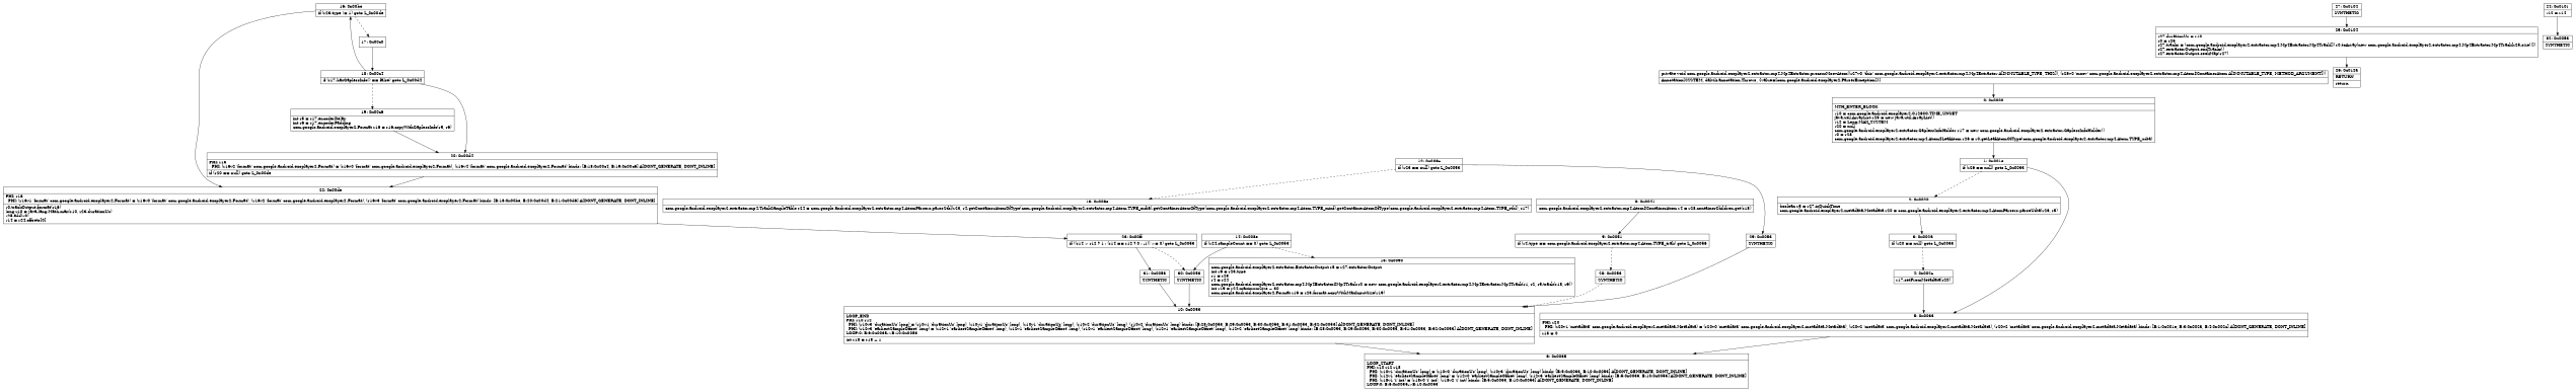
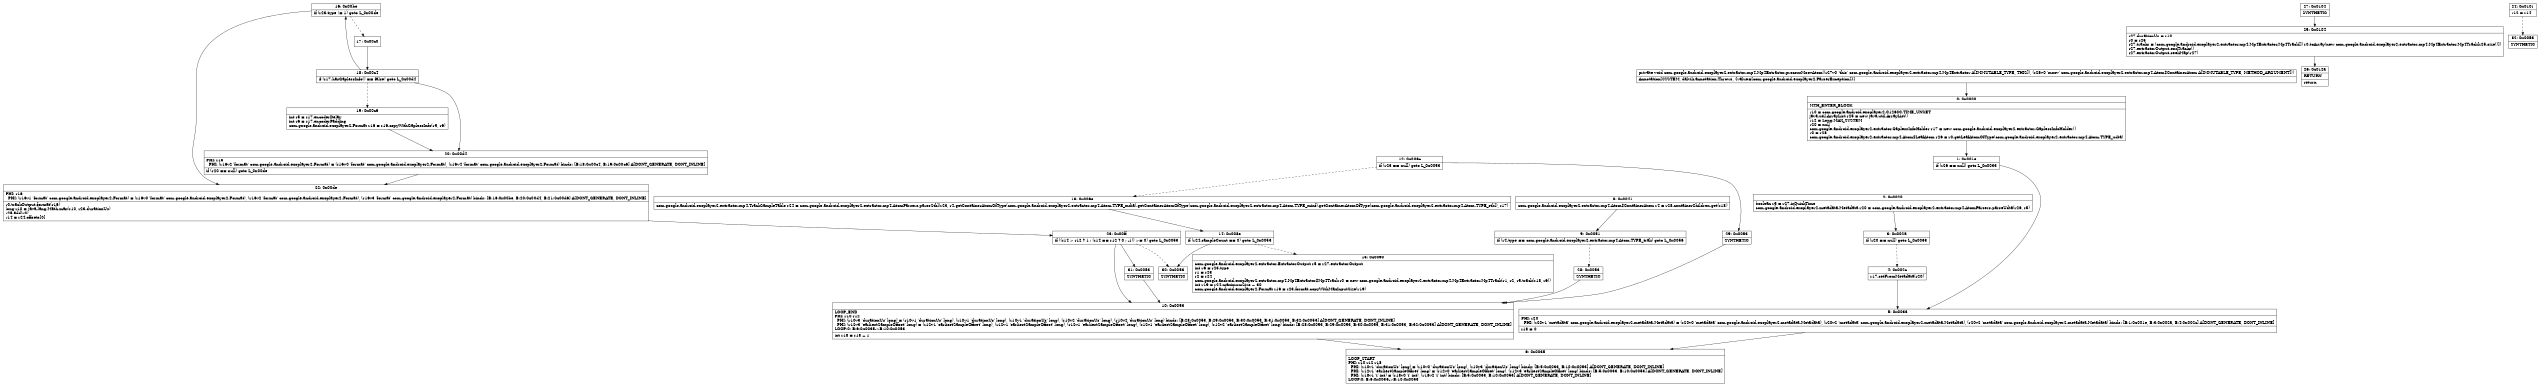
  digraph {
    node [shape=record]
    n1 [label="{0\:\ 0x0000|MTH_ENTER_BLOCK\l|r10 = com.google.android.exoplayer2.C1260C.TIME_UNSET\ljava.util.ArrayList r25 = new java.util.ArrayList()\lr12 = Long.MAX_SYSTEM\lr20 = null\lcom.google.android.exoplayer2.extractor.GaplessInfoHolder r17 = new com.google.android.exoplayer2.extractor.GaplessInfoHolder()\lr0 = r28\lcom.google.android.exoplayer2.extractor.mp4.Atom$LeafAtom r26 = r0.getLeafAtomOfType(com.google.android.exoplayer2.extractor.mp4.Atom.TYPE_udta)\l}"]
    n2 [label="{1\:\ 0x001e|if (r26 == null) goto L_0x0033\l}"]
    n3 [label="{2\:\ 0x0020|boolean r5 = r27.isQuickTime\lcom.google.android.exoplayer2.metadata.Metadata r20 = com.google.android.exoplayer2.extractor.mp4.AtomParsers.parseUdta(r26, r5)\l}"]
    n4 [label="{5\:\ 0x0033|PHI: r20 \l  PHI: (r20v1 'metadata' com.google.android.exoplayer2.metadata.Metadata) = (r20v0 'metadata' com.google.android.exoplayer2.metadata.Metadata), (r20v2 'metadata' com.google.android.exoplayer2.metadata.Metadata), (r20v2 'metadata' com.google.android.exoplayer2.metadata.Metadata) binds: [B:1:0x001e, B:3:0x002a, B:4:0x002c] A[DONT_GENERATE, DONT_INLINE]\l|r18 = 0\l}"]
    n5 [label="{3\:\ 0x002a|if (r20 == null) goto L_0x0033\l}"]
    n6 [label="{6\:\ 0x0035|LOOP_START\lPHI: r10 r12 r18 \l  PHI: (r10v1 'durationUs' long) = (r10v0 'durationUs' long), (r10v3 'durationUs' long) binds: [B:5:0x0033, B:10:0x0053] A[DONT_GENERATE, DONT_INLINE]\l  PHI: (r12v1 'earliestSampleOffset' long) = (r12v0 'earliestSampleOffset' long), (r12v3 'earliestSampleOffset' long) binds: [B:5:0x0033, B:10:0x0053] A[DONT_GENERATE, DONT_INLINE]\l  PHI: (r18v1 'i' int) = (r18v0 'i' int), (r18v2 'i' int) binds: [B:5:0x0033, B:10:0x0053] A[DONT_GENERATE, DONT_INLINE]\lLOOP:0: B:6:0x0035\-\>B:10:0x0053\l}"]
    n7 [label="{4\:\ 0x002c|r17.setFromMetadata(r20)\l}"]
    n8 [label="{8\:\ 0x0041|com.google.android.exoplayer2.extractor.mp4.Atom$ContainerAtom r4 = r28.containerChildren.get(r18)\l}"]
    n9 [label="{9\:\ 0x0051|if (r4.type == com.google.android.exoplayer2.extractor.mp4.Atom.TYPE_trak) goto L_0x0056\l}"]
    n10 [label="{27\:\ 0x0104|SYNTHETIC\l}"]
    n11 [label="{25\:\ 0x0104|r27.durationUs = r10\lr0 = r25\lr27.tracks = (com.google.android.exoplayer2.extractor.mp4.Mp4Extractor.Mp4Track[]) r0.toArray(new com.google.android.exoplayer2.extractor.mp4.Mp4Extractor.Mp4Track[r25.size()])\lr27.extractorOutput.endTracks()\lr27.extractorOutput.seekMap(r27)\l}"]
    n12 [label="{28\:\ 0x0053|SYNTHETIC\l}"]
    n13 [label="{10\:\ 0x0053|LOOP_END\lPHI: r10 r12 \l  PHI: (r10v3 'durationUs' long) = (r10v1 'durationUs' long), (r10v1 'durationUs' long), (r10v1 'durationUs' long), (r10v2 'durationUs' long), (r10v2 'durationUs' long) binds: [B:28:0x0053, B:29:0x0053, B:30:0x0053, B:31:0x0053, B:32:0x0053] A[DONT_GENERATE, DONT_INLINE]\l  PHI: (r12v3 'earliestSampleOffset' long) = (r12v1 'earliestSampleOffset' long), (r12v1 'earliestSampleOffset' long), (r12v1 'earliestSampleOffset' long), (r12v1 'earliestSampleOffset' long), (r12v2 'earliestSampleOffset' long) binds: [B:28:0x0053, B:29:0x0053, B:30:0x0053, B:31:0x0053, B:32:0x0053] A[DONT_GENERATE, DONT_INLINE]\lLOOP:0: B:6:0x0035\-\>B:10:0x0053\l|int r18 = r18 + 1\l}"]
    n14 [label="{12\:\ 0x006c|if (r23 == null) goto L_0x0053\l}"]
    n15 [label="{13\:\ 0x006e|com.google.android.exoplayer2.extractor.mp4.TrackSampleTable r24 = com.google.android.exoplayer2.extractor.mp4.AtomParsers.parseStbl(r23, r4.getContainerAtomOfType(com.google.android.exoplayer2.extractor.mp4.Atom.TYPE_mdia).getContainerAtomOfType(com.google.android.exoplayer2.extractor.mp4.Atom.TYPE_minf).getContainerAtomOfType(com.google.android.exoplayer2.extractor.mp4.Atom.TYPE_stbl), r17)\l}"]
    n16 [label="{29\:\ 0x0053|SYNTHETIC\l}"]
    n17 [label="{14\:\ 0x008e|if (r24.sampleCount == 0) goto L_0x0053\l}"]
-   n18 [label="{15\:\ 0x0090|com.google.android.exoplayer2.extractor.ExtractorOutput r5 = r27.extractorOutput\lint r6 = r23.type\lr1 = r23\lr4 = r24\lcom.google.android.exoplayer2.extractor.mp4.Mp4Extractor$Mp4Track r0 = new com.google.android.exoplayer2.extractor.mp4.Mp4Extractor.Mp4Track(r1, r2, r5.track(r18, r6))\lint r19 = r24.maximumSize + 30\lcom.google.android.exoplayer2.Format r16 = r23.format.copyWithMaxInputSize(r19)\l}"]
+   n18 [label="{15\:\ 0x0090|com.google.android.exoplayer2.extractor.ExtractorOutput r5 = r27.extractorOutput\lint r6 = r23.type\lr1 = r23\lr2 = r24\lcom.google.android.exoplayer2.extractor.mp4.Mp4Extractor$Mp4Track r0 = new com.google.android.exoplayer2.extractor.mp4.Mp4Extractor.Mp4Track(r1, r2, r5.track(r18, r6))\lint r19 = r24.maximumSize + 30\lcom.google.android.exoplayer2.Format r16 = r23.format.copyWithMaxInputSize(r19)\l}"]
    n19 [label="{30\:\ 0x0053|SYNTHETIC\l}"]
    n20 [label="{16\:\ 0x00be|if (r23.type != 1) goto L_0x00de\l}"]
    n21 [label="{17\:\ 0x00c0}"]
    n22 [label="{22\:\ 0x00de|PHI: r16 \l  PHI: (r16v1 'format' com.google.android.exoplayer2.Format) = (r16v0 'format' com.google.android.exoplayer2.Format), (r16v2 'format' com.google.android.exoplayer2.Format), (r16v3 'format' com.google.android.exoplayer2.Format) binds: [B:16:0x00be, B:20:0x00d4, B:21:0x00d6] A[DONT_GENERATE, DONT_INLINE]\l|r0.trackOutput.format(r16)\llong r10 = java.lang.Math.max(r10, r23.durationUs)\lr25.add(r0)\lr14 = r24.offsets[0]\l}"]
    n23 [label="{18\:\ 0x00c4|if (r17.hasGaplessInfo() == false) goto L_0x00d4\l}"]
    n24 [label="{23\:\ 0x00ff|if ((r14 \> r12 ? 1 : (r14 == r12 ? 0 : \-1)) \>= 0) goto L_0x0053\l}"]
    n25 [label="{19\:\ 0x00c6|int r5 = r17.encoderDelay\lint r6 = r17.encoderPadding\lcom.google.android.exoplayer2.Format r16 = r16.copyWithGaplessInfo(r5, r6)\l}"]
    n26 [label="{20\:\ 0x00d4|PHI: r13 \l  PHI: (r16v2 'format' com.google.android.exoplayer2.Format) = (r16v0 'format' com.google.android.exoplayer2.Format), (r16v4 'format' com.google.android.exoplayer2.Format) binds: [B:18:0x00c4, B:19:0x00c6] A[DONT_GENERATE, DONT_INLINE]\l|if (r20 == null) goto L_0x00de\l}"]
    n27 [label="{31\:\ 0x0053|SYNTHETIC\l}"]
    n28 [label="{24\:\ 0x0101|r12 = r14\l}"]
    n29 [label="{32\:\ 0x0053|SYNTHETIC\l}"]
    n30 [label="{26\:\ 0x012a|RETURN\l|return\l}"]
    n31 [label="{private void com.google.android.exoplayer2.extractor.mp4.Mp4Extractor.processMoovAtom((r27v0 'this' com.google.android.exoplayer2.extractor.mp4.Mp4Extractor A[IMMUTABLE_TYPE, THIS]), (r28v0 'moov' com.google.android.exoplayer2.extractor.mp4.Atom$ContainerAtom A[IMMUTABLE_TYPE, METHOD_ARGUMENT]))  | Annotation[SYSTEM, dalvik.annotation.Throws, \{value=[com.google.android.exoplayer2.ParserException]\}]\l}"]
    n1 -> n2
-   n2 -> n3 [style=dashed]
    n2 -> n4
    n3 -> n5
    n4 -> n6
    n5 -> n7 [style=dashed]
    n7 -> n4
    n8 -> n9
    n9 -> n12 [style=dashed]
    n10 -> n11
    n11 -> n30
-   n12 -> n13 [style=dashed]
+   n12 -> n13
    n13 -> n6
    n14 -> n15 [style=dashed]
    n14 -> n16
+   n15 -> n17
    n16 -> n13
    n17 -> n18 [style=dashed]
    n17 -> n19
-   n19 -> n13
+   n24 -> n13
    n20 -> n21 [style=dashed]
    n20 -> n22
    n21 -> n23
    n22 -> n24
    n23 -> n20
    n23 -> n25 [style=dashed]
    n23 -> n26
    n24 -> n19 [style=dashed]
    n24 -> n27
    n25 -> n26
    n26 -> n22
    n27 -> n13
-   n28 -> n29
+   n28 -> n29 [style=dashed]
    n31 -> n1
  }
